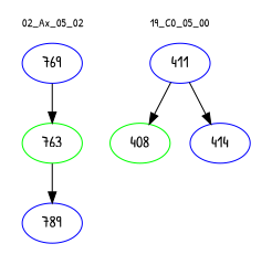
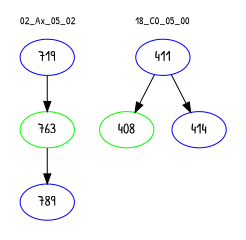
  digraph {
    fontname="Patrick Hand"
    node [color=blue fontname="Patrick Hand"]
    edge [color=black fontname="Patrick Hand"]
-   n1 [label=769]
+   n1 [label=719]
    n2 [color=green label=763]
    n3 [label=789]
    n4 [label=411]
    n5 [color=green label=408]
    n6 [label=414]
    subgraph cluster_1 {
      color=white
      fontsize=10
      label="02_Ax_05_02"
      n1
      n2
      n3
    }
    subgraph cluster_2 {
      color=white
      fontsize=10
-     label="19_C0_05_00"
+     label="18_C0_05_00"
      n4
      n5
      n6
    }
    n1 -> n2
    n2 -> n3
    n4 -> n5
    n4 -> n6
  }
